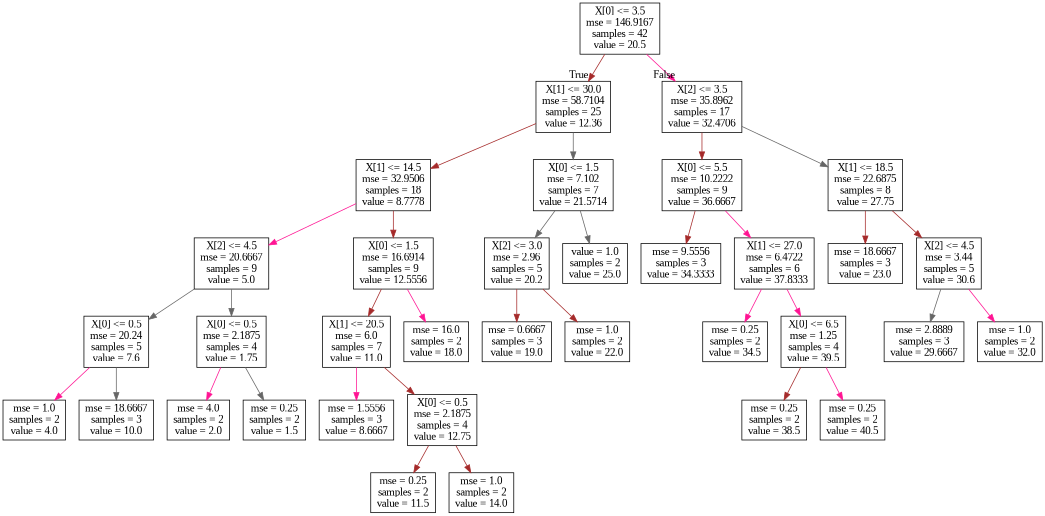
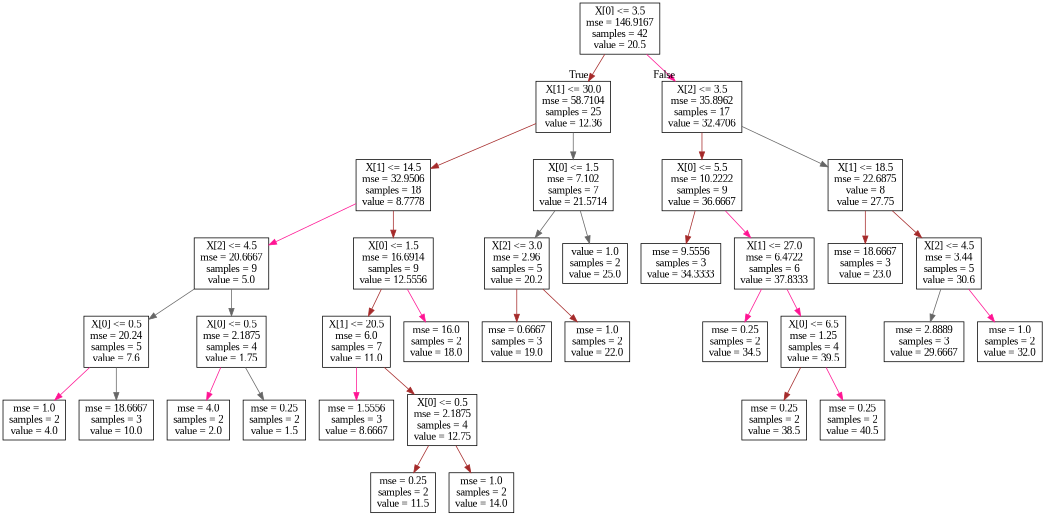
  digraph {
    fontname="Liberation Serif"
    node [fontname="Liberation Serif" shape=box]
    edge [color=brown fontname="Liberation Serif"]
    n1 [label="X[0] <= 3.5\nmse = 146.9167\nsamples = 42\nvalue = 20.5"]
    n2 [label="X[1] <= 30.0\nmse = 58.7104\nsamples = 25\nvalue = 12.36"]
    n3 [label="X[2] <= 3.5\nmse = 35.8962\nsamples = 17\nvalue = 32.4706"]
    n4 [label="X[1] <= 14.5\nmse = 32.9506\nsamples = 18\nvalue = 8.7778"]
    n5 [label="X[0] <= 1.5\nmse = 7.102\nsamples = 7\nvalue = 21.5714"]
    n6 [label="X[0] <= 5.5\nmse = 10.2222\nsamples = 9\nvalue = 36.6667"]
-   n7 [label="X[1] <= 18.5\nmse = 22.6875\nsamples = 8\nvalue = 27.75"]
+   n7 [label="X[1] <= 18.5\nmse = 22.6875\nvalue = 8\nvalue = 27.75"]
    n8 [label="X[2] <= 4.5\nmse = 20.6667\nsamples = 9\nvalue = 5.0"]
    n9 [label="X[0] <= 1.5\nmse = 16.6914\nsamples = 9\nvalue = 12.5556"]
    n10 [label="X[2] <= 3.0\nmse = 2.96\nsamples = 5\nvalue = 20.2"]
    n11 [label="value = 1.0\nsamples = 2\nvalue = 25.0"]
    n12 [label="X[0] <= 0.5\nmse = 20.24\nsamples = 5\nvalue = 7.6"]
    n13 [label="X[0] <= 0.5\nmse = 2.1875\nsamples = 4\nvalue = 1.75"]
    n14 [label="X[1] <= 20.5\nmse = 6.0\nsamples = 7\nvalue = 11.0"]
    n15 [label="mse = 16.0\nsamples = 2\nvalue = 18.0"]
    n16 [label="mse = 1.0\nsamples = 2\nvalue = 4.0"]
    n17 [label="mse = 18.6667\nsamples = 3\nvalue = 10.0"]
    n18 [label="mse = 4.0\nsamples = 2\nvalue = 2.0"]
    n19 [label="mse = 0.25\nsamples = 2\nvalue = 1.5"]
    n20 [label="mse = 1.5556\nsamples = 3\nvalue = 8.6667"]
    n21 [label="X[0] <= 0.5\nmse = 2.1875\nsamples = 4\nvalue = 12.75"]
    n22 [label="mse = 0.25\nsamples = 2\nvalue = 11.5"]
    n23 [label="mse = 1.0\nsamples = 2\nvalue = 14.0"]
    n24 [label="mse = 0.6667\nsamples = 3\nvalue = 19.0"]
    n25 [label="mse = 1.0\nsamples = 2\nvalue = 22.0"]
    n26 [label="mse = 9.5556\nsamples = 3\nvalue = 34.3333"]
    n27 [label="X[1] <= 27.0\nmse = 6.4722\nsamples = 6\nvalue = 37.8333"]
    n28 [label="mse = 18.6667\nsamples = 3\nvalue = 23.0"]
    n29 [label="X[2] <= 4.5\nmse = 3.44\nsamples = 5\nvalue = 30.6"]
    n30 [label="mse = 0.25\nsamples = 2\nvalue = 34.5"]
    n31 [label="X[0] <= 6.5\nmse = 1.25\nsamples = 4\nvalue = 39.5"]
    n32 [label="mse = 0.25\nsamples = 2\nvalue = 38.5"]
    n33 [label="mse = 0.25\nsamples = 2\nvalue = 40.5"]
    n34 [label="mse = 2.8889\nsamples = 3\nvalue = 29.6667"]
    n35 [label="mse = 1.0\nsamples = 2\nvalue = 32.0"]
    n1 -> n2 [headlabel=True labelangle=45 labeldistance=2.5]
    n1 -> n3 [color=deeppink headlabel=False labelangle=-45 labeldistance=2.5]
    n2 -> n4
    n2 -> n5 [color=gray40]
    n3 -> n6
    n3 -> n7 [color=gray40]
    n4 -> n8 [color=deeppink]
    n4 -> n9
    n5 -> n10 [color=gray40]
    n5 -> n11 [color=gray40]
    n6 -> n26
    n6 -> n27 [color=deeppink]
    n7 -> n28
    n7 -> n29
    n8 -> n12 [color=gray40]
    n8 -> n13 [color=gray40]
    n9 -> n14
    n9 -> n15 [color=deeppink]
    n10 -> n24
    n10 -> n25
    n12 -> n16 [color=deeppink]
    n12 -> n17 [color=gray40]
    n13 -> n18 [color=deeppink]
    n13 -> n19 [color=gray40]
    n14 -> n20 [color=deeppink]
    n14 -> n21
    n21 -> n22
    n21 -> n23
    n27 -> n30 [color=deeppink]
    n27 -> n31 [color=deeppink]
    n29 -> n34 [color=gray40]
    n29 -> n35 [color=deeppink]
    n31 -> n32
    n31 -> n33 [color=deeppink]
  }
